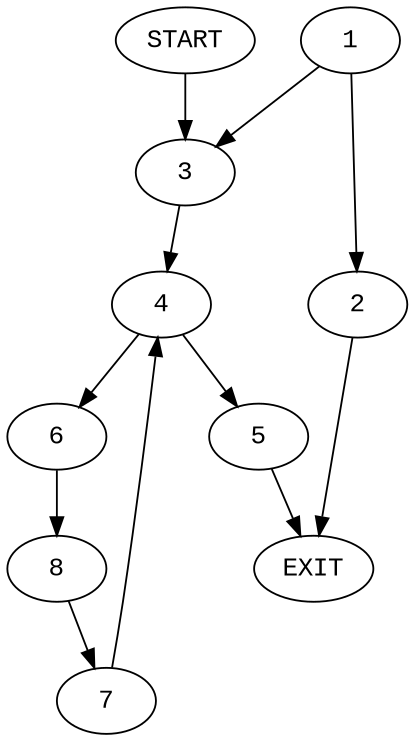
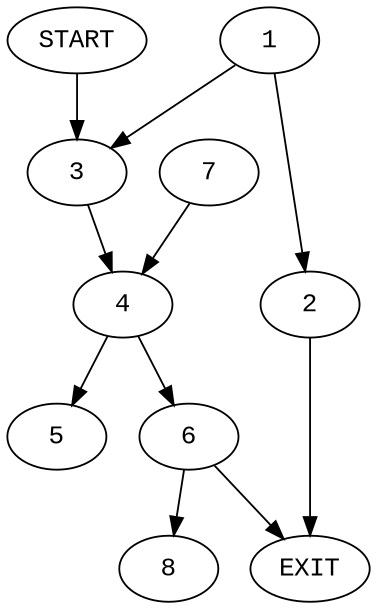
  digraph {
    fontname="Liberation Mono"
    node [fontname="Liberation Mono"]
    edge [fontname="Liberation Mono"]
    n1 [label=START]
    3
    1
    2
    n5 [label=EXIT]
    4
    5
    6
    8
    7
    n1 -> 3
    3 -> 4
    1 -> 3
    1 -> 2
    2 -> n5
    4 -> 5
    4 -> 6
-   5 -> n5
+   6 -> n5
    6 -> 8
-   8 -> 7
    7 -> 4
  }
